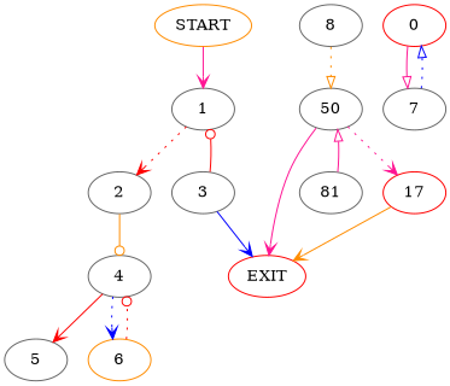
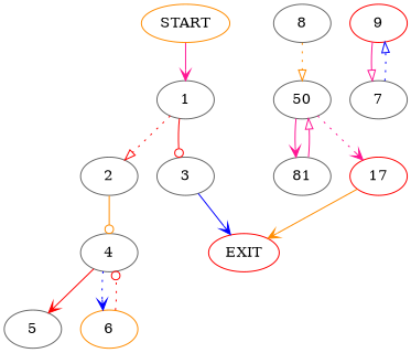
  digraph {
    node [color=gray40]
    edge [arrowhead=vee color=deeppink style=solid]
    n1 [color=darkorange label=START]
    1
    2
    3
    n5 [color=red label=EXIT]
    4
    5
    6 [color=darkorange]
-   9 [color=red label=0]
+   9 [color=red]
    7
    n11 [label=50]
    8
    n13 [label=81]
    n14 [color=red label=17]
    n1 -> 1
-   1 -> 2 [color=red style=dotted]
-   3 -> 1 [arrowhead=odot color=red]
+   1 -> 2 [arrowhead=onormal color=red style=dotted]
+   1 -> 3 [arrowhead=odot color=red]
    2 -> 4 [arrowhead=odot color=darkorange]
    3 -> n5 [color=blue]
    4 -> 5 [color=red]
    4 -> 6 [color=blue style=dotted]
    6 -> 4 [arrowhead=odot color=red style=dotted]
    9 -> 7 [arrowhead=onormal]
    7 -> 9 [arrowhead=onormal color=blue style=dotted]
-   n11 -> n5
+   n11 -> n13
    n11 -> n14 [style=dotted]
    8 -> n11 [arrowhead=onormal color=darkorange style=dotted]
    n13 -> n11 [arrowhead=onormal]
    n14 -> n5 [color=darkorange]
  }
